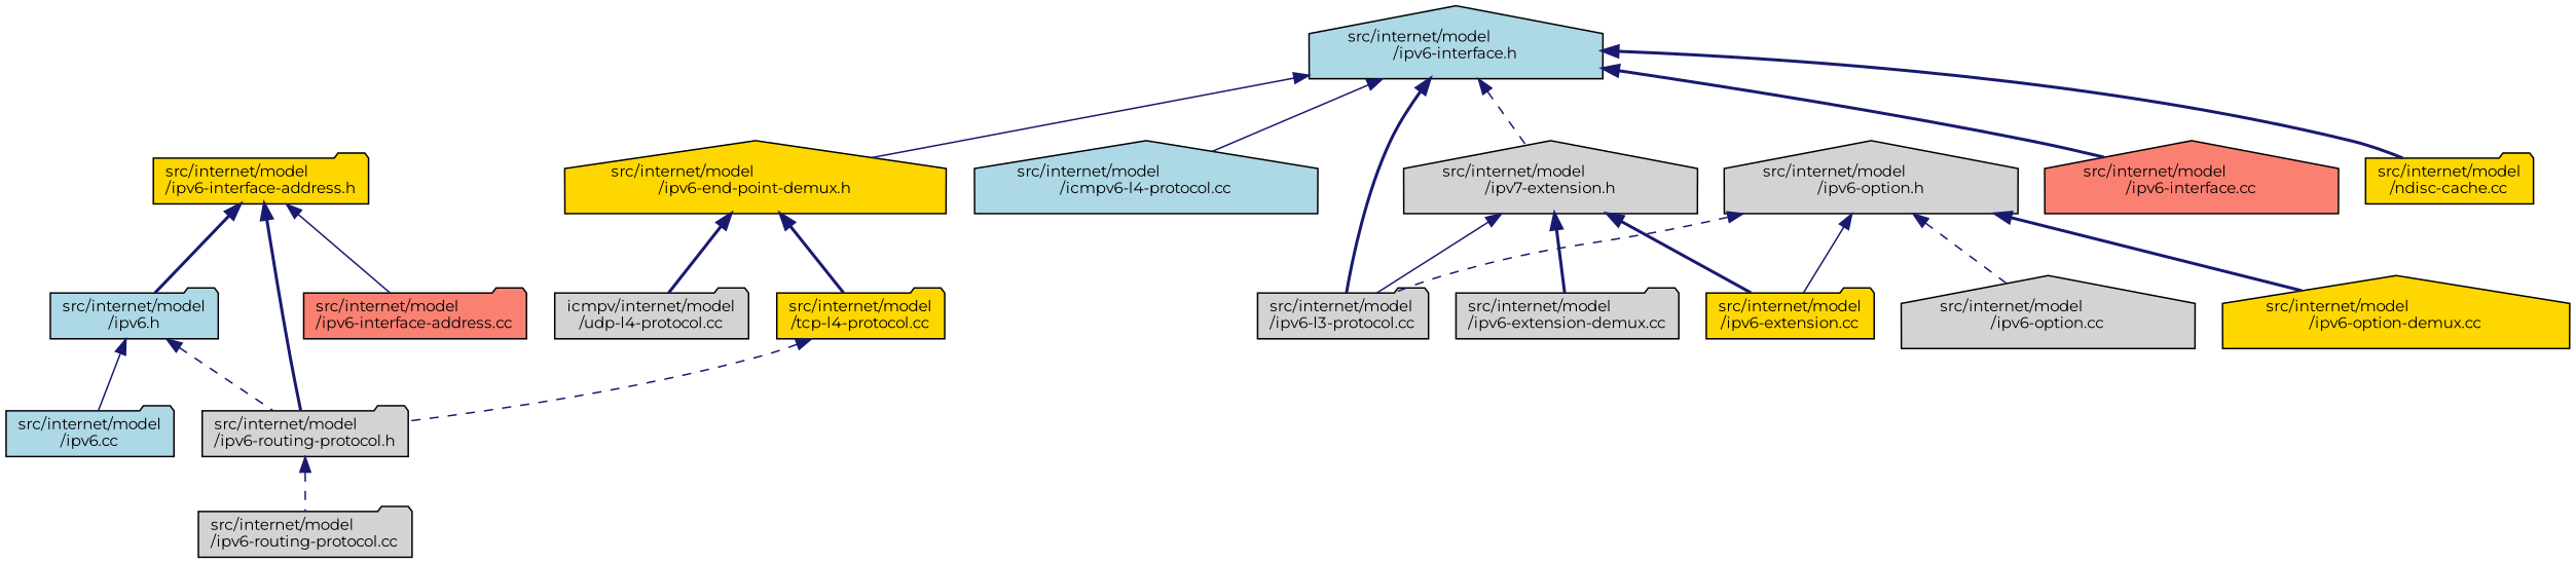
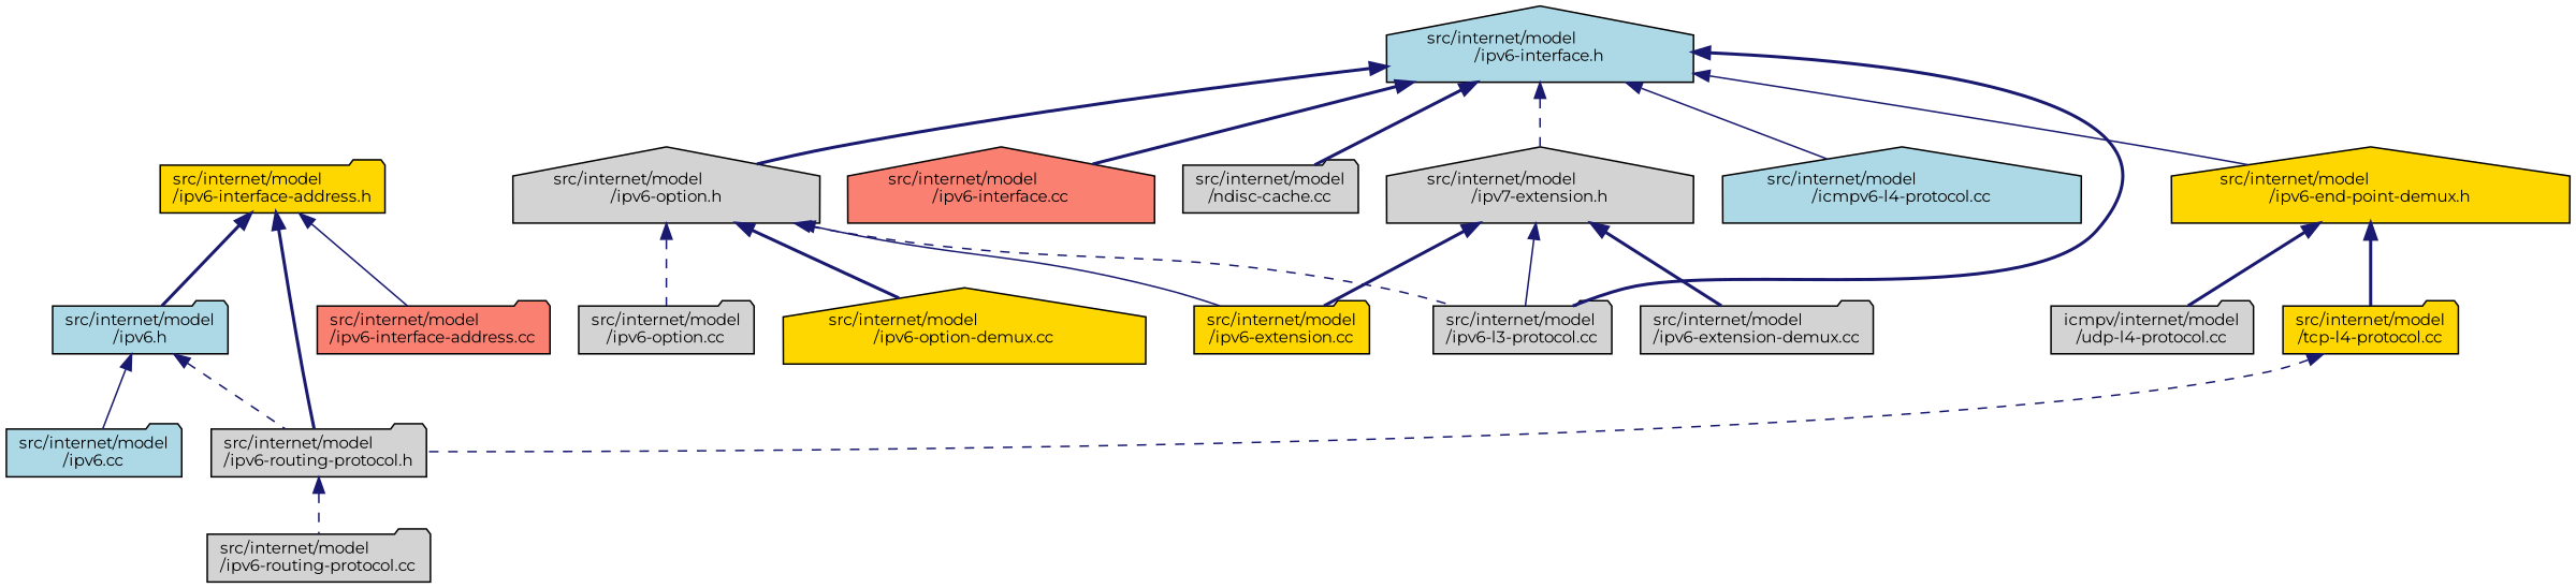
  digraph {
    fontname=Montserrat
    node [color=black fillcolor=lightgrey fontname=Montserrat fontsize=10 shape=folder style=filled]
    edge [color=midnightblue dir=back fontname=Montserrat fontsize=10 labelfontname=Helvetica labelfontsize=10 style=bold]
    n1 [fillcolor=gold fontcolor=black height=0.2 label="src/internet/model\l/ipv6-interface-address.h" width=0.4]
    n2 [fillcolor=salmon height=0.2 label="src/internet/model\l/ipv6-interface-address.cc" width=0.4]
    n3 [height=0.2 label="src/internet/model\l/ipv6-routing-protocol.h" width=0.4]
    n4 [fillcolor=lightblue height=0.2 label="src/internet/model\l/ipv6.h" width=0.4]
    n5 [fillcolor=lightblue height=0.2 label="src/internet/model\l/ipv6-interface.h" shape=house width=0.4]
    n6 [fillcolor=lightblue height=0.2 label="src/internet/model\l/icmpv6-l4-protocol.cc" shape=house width=0.4]
    n7 [fillcolor=gold height=0.2 label="src/internet/model\l/ipv6-end-point-demux.h" shape=house width=0.4]
    n8 [height=0.2 label="src/internet/model\l/ipv7-extension.h" shape=house width=0.4]
    n9 [height=0.2 label="src/internet/model\l/ipv6-l3-protocol.cc" width=0.4]
    n10 [fillcolor=salmon height=0.2 label="src/internet/model\l/ipv6-interface.cc" shape=house width=0.4]
    n11 [height=0.2 label="src/internet/model\l/ipv6-option.h" shape=house width=0.4]
-   n12 [fillcolor=gold height=0.2 label="src/internet/model\l/ndisc-cache.cc" width=0.4]
+   n12 [height=0.2 label="src/internet/model\l/ndisc-cache.cc" width=0.4]
    n13 [height=0.2 label="src/internet/model\l/ipv6-routing-protocol.cc" width=0.4]
    n14 [fillcolor=lightblue height=0.2 label="src/internet/model\l/ipv6.cc" width=0.4]
    n15 [fillcolor=gold height=0.2 label="src/internet/model\l/tcp-l4-protocol.cc" width=0.4]
    n16 [height=0.2 label="icmpv/internet/model\l/udp-l4-protocol.cc" width=0.4]
    n17 [height=0.2 label="src/internet/model\l/ipv6-extension-demux.cc" width=0.4]
    n18 [fillcolor=gold height=0.2 label="src/internet/model\l/ipv6-extension.cc" width=0.4]
    n19 [fillcolor=gold height=0.2 label="src/internet/model\l/ipv6-option-demux.cc" shape=house width=0.4]
-   n20 [height=0.2 label="src/internet/model\l/ipv6-option.cc" shape=house width=0.4]
+   n20 [height=0.2 label="src/internet/model\l/ipv6-option.cc" width=0.4]
    n1 -> n2 [style=solid]
    n1 -> n3
    n1 -> n4
    n3 -> n13 [style=dashed]
    n4 -> n3 [style=dashed]
    n4 -> n14 [style=solid]
    n5 -> n6 [style=solid]
    n5 -> n7 [style=solid]
    n5 -> n8 [style=dashed]
    n5 -> n9
    n5 -> n10
+   n5 -> n11
    n5 -> n12
    n7 -> n15
    n7 -> n16
    n8 -> n9 [style=solid]
    n8 -> n17
    n8 -> n18
    n11 -> n9 [style=dashed]
    n11 -> n18 [style=solid]
    n11 -> n19
    n11 -> n20 [style=dashed]
    n15 -> n3 [style=dashed]
  }
